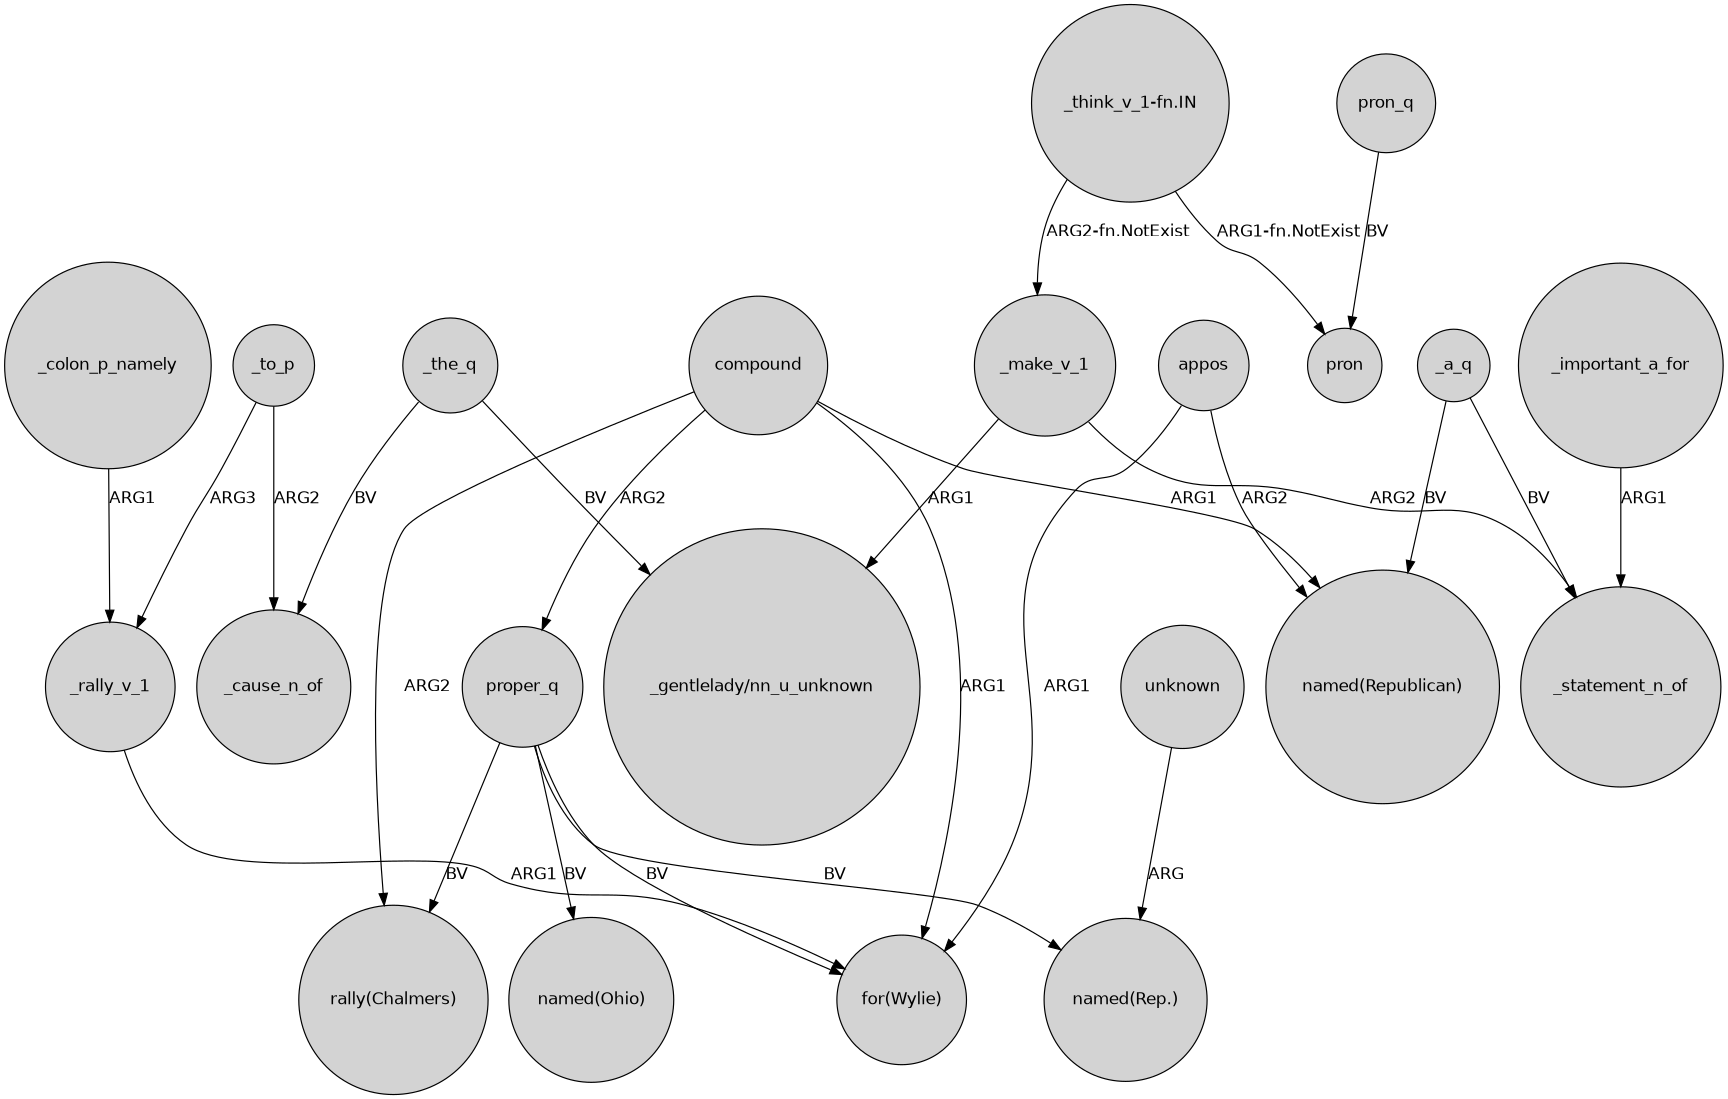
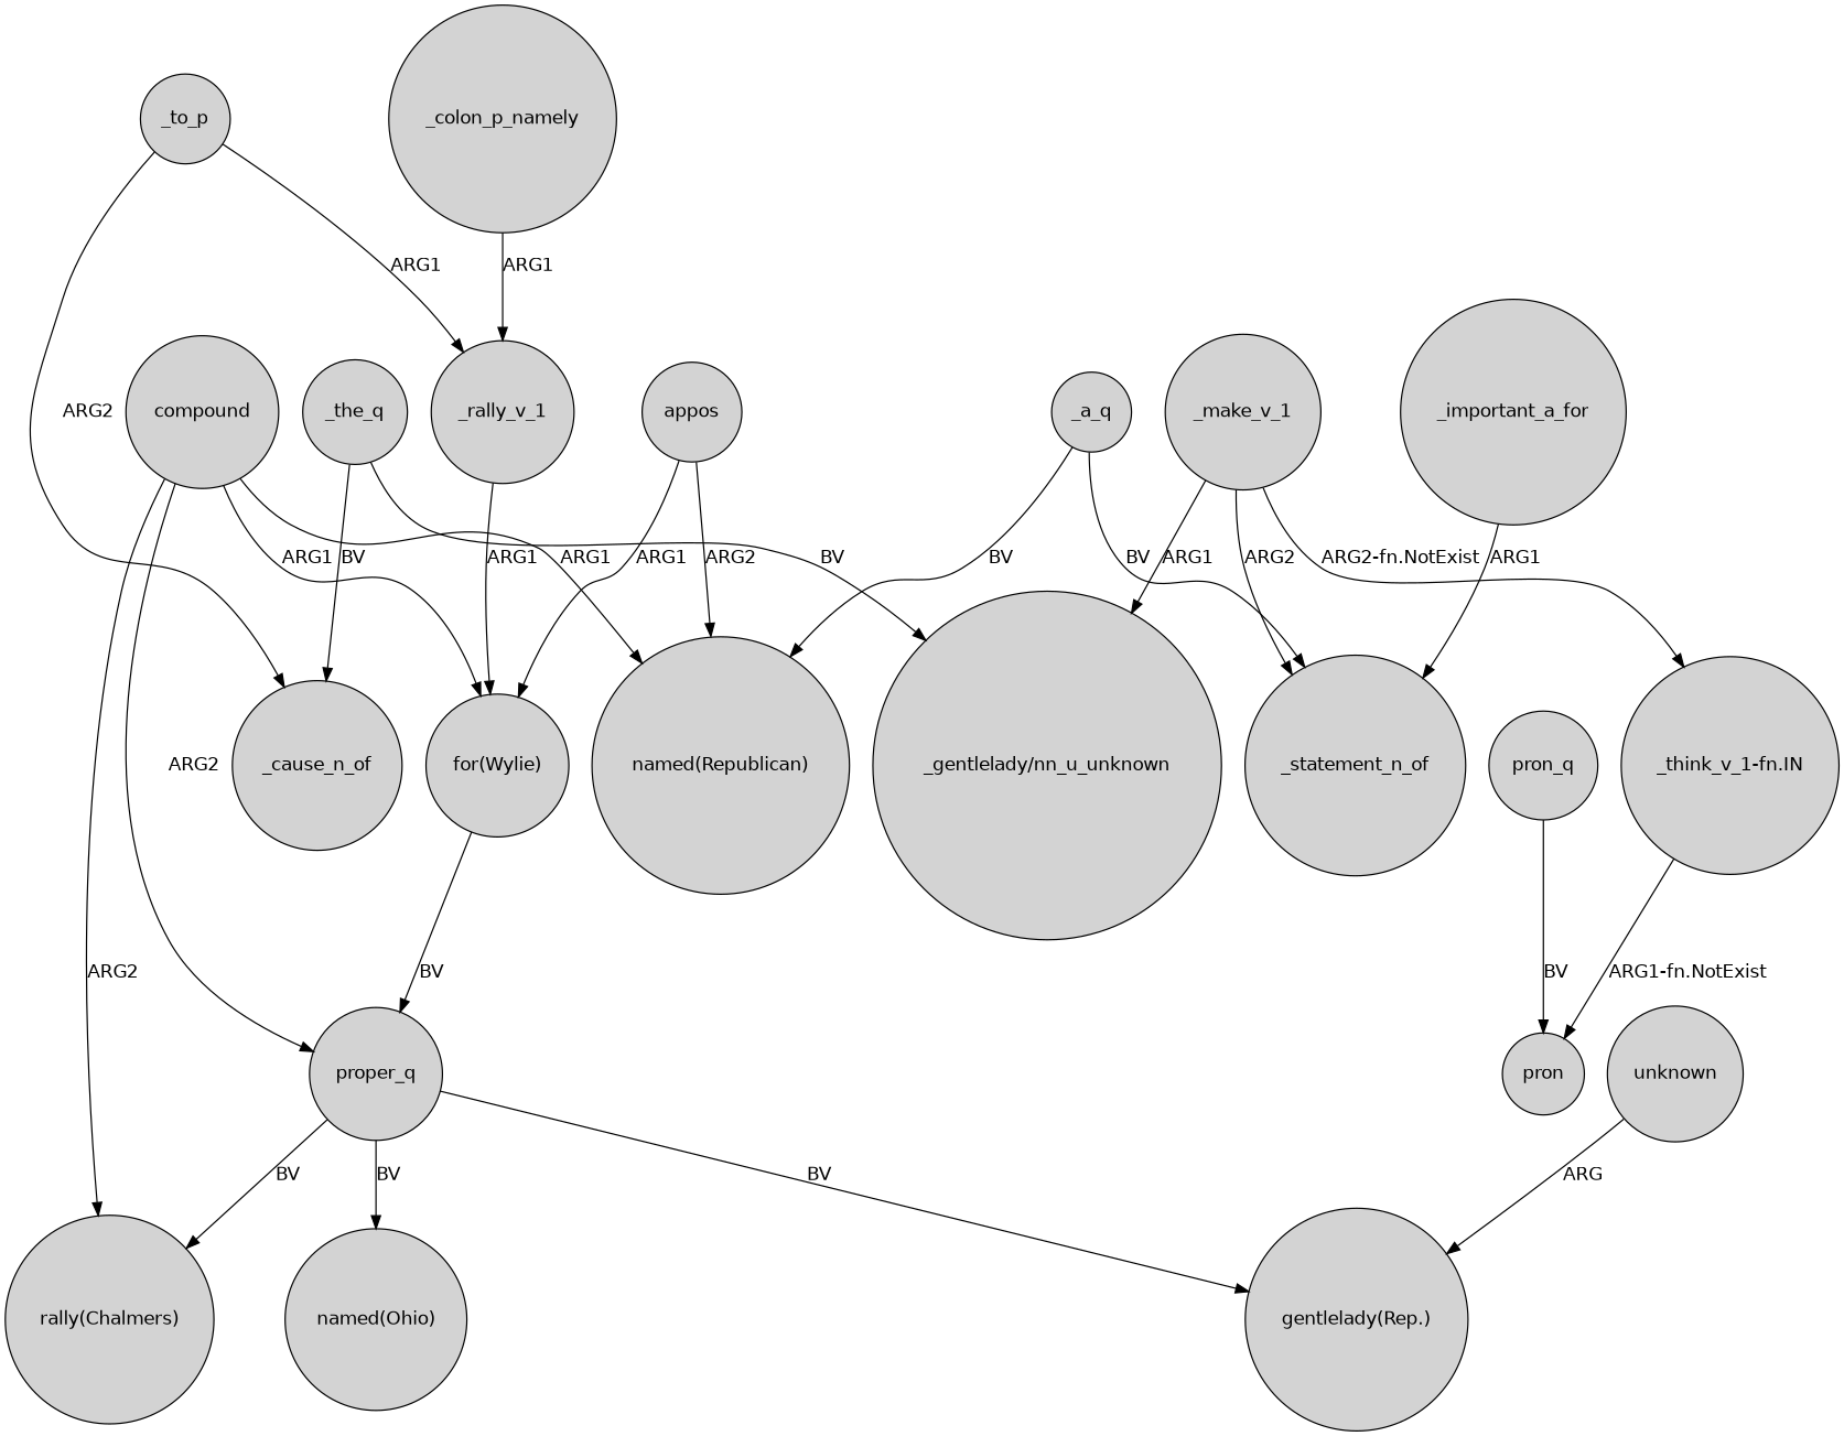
  digraph {
    fontname="DejaVu Sans"
    node [fontname="DejaVu Sans" shape=circle style=filled]
    edge [fontname="DejaVu Sans"]
    _the_q
    _cause_n_of
    "_gentlelady/nn_u_unknown"
    n4 [label="rally(Chalmers)"]
    compound
    "named(Republican)"
    n7 [label="for(Wylie)"]
    proper_q
    _to_p
    _rally_v_1
    "_think_v_1-fn.IN"
    pron
    _make_v_1
    _statement_n_of
    _colon_p_namely
    _a_q
    "named(Ohio)"
-   "named(Rep.)"
+   "named(Rep.)" [label="gentlelady(Rep.)"]
    n19 [label=pron_q]
    appos
    _important_a_for
    unknown
    _the_q -> _cause_n_of [label=BV]
    _the_q -> "_gentlelady/nn_u_unknown" [label=BV]
    compound -> n4 [label=ARG2]
    compound -> "named(Republican)" [label=ARG1]
    compound -> n7 [label=ARG1]
    compound -> proper_q [label=ARG2]
    proper_q -> n4 [label=BV]
-   proper_q -> n7 [label=BV]
+   n7 -> proper_q [label=BV]
    proper_q -> "named(Ohio)" [label=BV]
    proper_q -> "named(Rep.)" [label=BV]
    _to_p -> _cause_n_of [label=ARG2]
-   _to_p -> _rally_v_1 [label=ARG3]
+   _to_p -> _rally_v_1 [label=ARG1]
    _rally_v_1 -> n7 [label=ARG1]
    "_think_v_1-fn.IN" -> pron [label="ARG1-fn.NotExist"]
-   "_think_v_1-fn.IN" -> _make_v_1 [label="ARG2-fn.NotExist"]
+   _make_v_1 -> "_think_v_1-fn.IN" [label="ARG2-fn.NotExist"]
    _make_v_1 -> "_gentlelady/nn_u_unknown" [label=ARG1]
    _make_v_1 -> _statement_n_of [label=ARG2]
    _colon_p_namely -> _rally_v_1 [label=ARG1]
    _a_q -> "named(Republican)" [label=BV]
    _a_q -> _statement_n_of [label=BV]
    n19 -> pron [label=BV]
    appos -> "named(Republican)" [label=ARG2]
    appos -> n7 [label=ARG1]
    _important_a_for -> _statement_n_of [label=ARG1]
    unknown -> "named(Rep.)" [label=ARG]
  }
